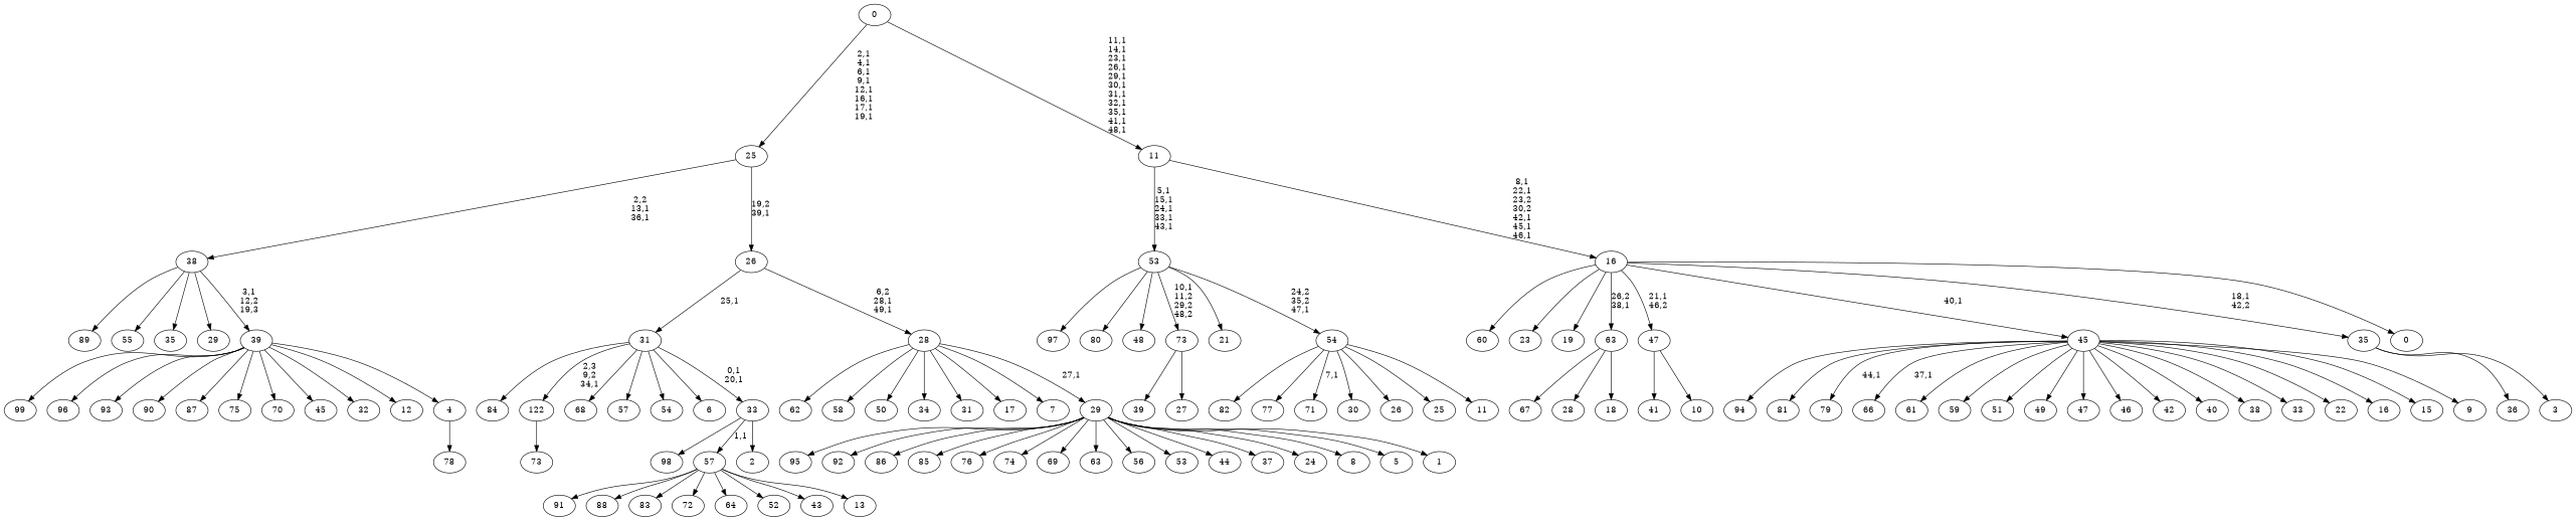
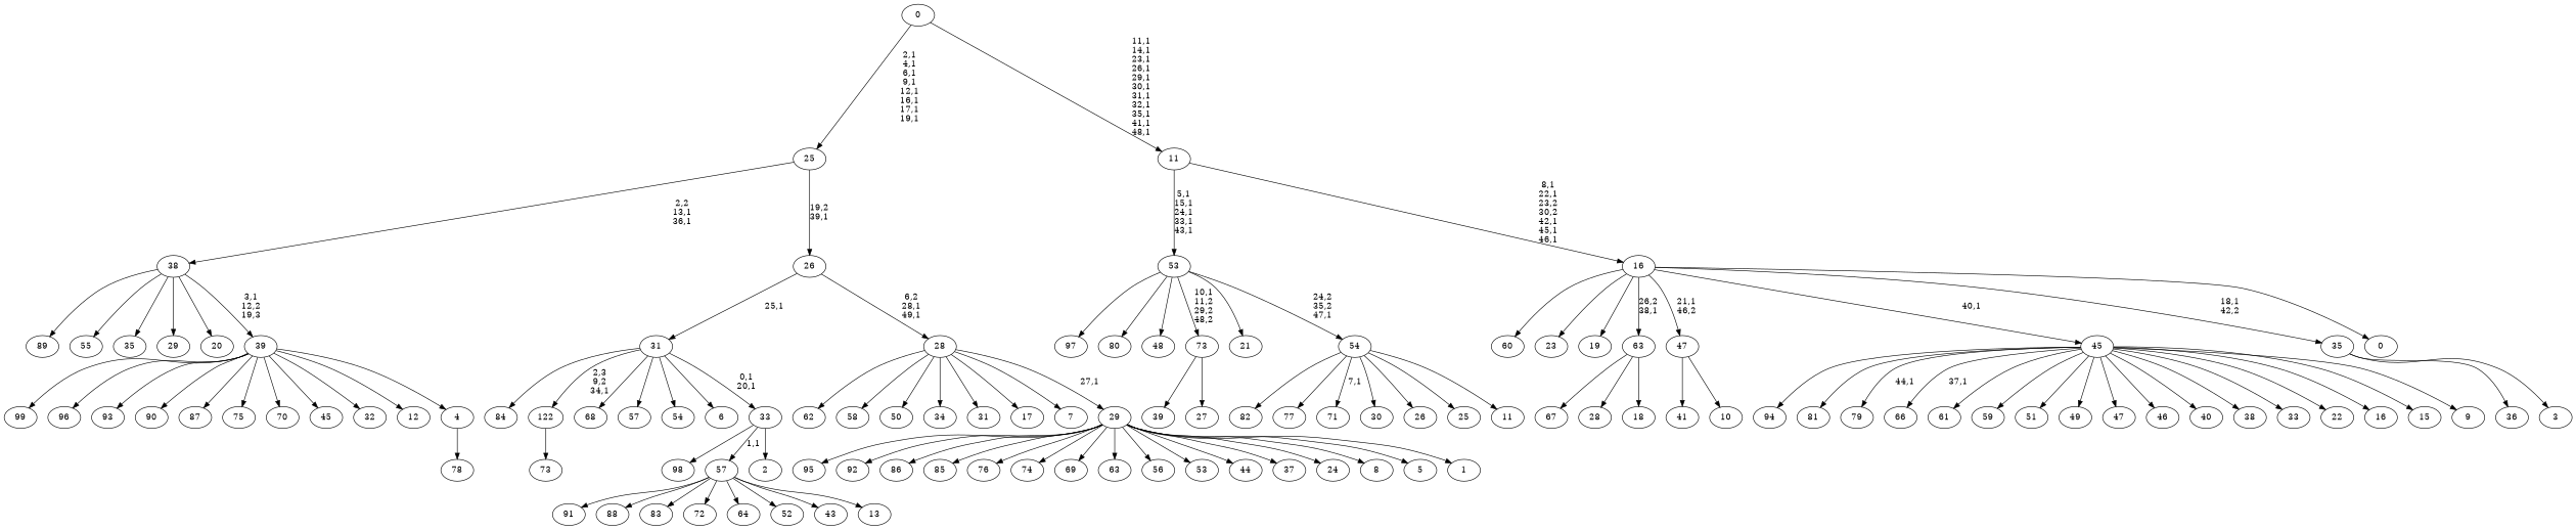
  digraph {
    n1 [label=99]
    n2 [label=98]
    n3 [label=97]
    n4 [label=96]
    n5 [label=95]
    n6 [label=94]
    n7 [label=93]
    n8 [label=92]
    n9 [label=91]
    n10 [label=90]
    n11 [label=89]
    n12 [label=88]
    n13 [label=87]
    n14 [label=86]
    n15 [label=85]
    n16 [label=84]
    n17 [label=83]
    n18 [label=82]
    n19 [label=81]
    n20 [label=80]
    n21 [label=79]
    n22 [label=78]
    n23 [label=77]
    n24 [label=76]
    n25 [label=75]
    n26 [label=74]
    n27 [label=73]
    122
    n29 [label=72]
    n30 [label=71]
    n31 [label=70]
    n32 [label=69]
    n33 [label=68]
    n34 [label=67]
    n35 [label=66]
    n36 [label=64]
    n37 [label=63]
    n38 [label=62]
    n39 [label=61]
    n40 [label=60]
    n41 [label=59]
    n42 [label=58]
    n43 [label=57]
    n44 [label=56]
    n45 [label=55]
    n46 [label=54]
    n47 [label=53]
    n48 [label=52]
    n49 [label=51]
    n50 [label=50]
    n51 [label=49]
    n52 [label=48]
    n53 [label=47]
    n54 [label=46]
    n55 [label=45]
    n56 [label=44]
    n57 [label=43]
-   n58 [label=42]
    n59 [label=41]
    n60 [label=40]
    n61 [label=39]
    n62 [label=38]
    n63 [label=37]
    n64 [label=36]
    n65 [label=35]
    n66 [label=34]
    n67 [label=33]
    n68 [label=32]
    n69 [label=31]
    n70 [label=30]
    n71 [label=29]
    n72 [label=28]
    n73 [label=27]
    73
    n75 [label=26]
    n76 [label=25]
    n77 [label=24]
    n78 [label=23]
    n79 [label=22]
    n80 [label=21]
+   n81 [label=20]
    n82 [label=19]
    n83 [label=18]
    63
    n85 [label=17]
    n86 [label=16]
    n87 [label=15]
    n88 [label=13]
    57
    n90 [label=12]
    n91 [label=11]
    54
    53
    n94 [label=10]
    47
    n96 [label=9]
    45
    n98 [label=8]
    n99 [label=7]
    n100 [label=6]
    n101 [label=5]
    n102 [label=4]
    39
    38
    n105 [label=3]
    35
    n107 [label=2]
    33
    31
    n110 [label=1]
    29
    28
    26
    25
    n115 [label=0]
    16
    11
    0
    122 -> n27
    73 -> n61
    73 -> n73
    63 -> n34
    63 -> n72
    63 -> n83
    57 -> n9
    57 -> n12
    57 -> n17
    57 -> n29
    57 -> n36
    57 -> n48
    57 -> n57
    57 -> n88
    54 -> n18
    54 -> n23
    54 -> n30 [label="7,1"]
    54 -> n70
    54 -> n75
    54 -> n76
    54 -> n91
    53 -> n3
    53 -> n20
    53 -> n52
    53 -> 73 [label="10,1\n11,2\n29,2\n48,2"]
    53 -> n80
    53 -> 54 [label="24,2\n35,2\n47,1"]
    47 -> n59
    47 -> n94
    45 -> n6
    45 -> n19
    45 -> n21 [label="44,1"]
    45 -> n35 [label="37,1"]
    45 -> n39
    45 -> n41
    45 -> n49
    45 -> n51
    45 -> n53
    45 -> n54
-   45 -> n58
    45 -> n60
    45 -> n62
    45 -> n67
    45 -> n79
    45 -> n86
    45 -> n87
    45 -> n96
    n102 -> n22
    39 -> n1
    39 -> n4
    39 -> n7
    39 -> n10
    39 -> n13
    39 -> n25
    39 -> n31
    39 -> n55
    39 -> n68
    39 -> n90
    39 -> n102
    38 -> n11
    38 -> n45
    38 -> n65
    38 -> n71
+   38 -> n81
    38 -> 39 [label="3,1\n12,2\n19,3"]
    35 -> n64
    35 -> n105
    33 -> n2
    33 -> 57 [label="1,1"]
    33 -> n107
    31 -> n16
    31 -> 122 [label="2,3\n9,2\n34,1"]
    31 -> n33
    31 -> n43
    31 -> n46
    31 -> n100
    31 -> 33 [label="0,1\n20,1"]
    29 -> n5
    29 -> n8
    29 -> n14
    29 -> n15
    29 -> n24
    29 -> n26
    29 -> n32
    29 -> n37
    29 -> n44
    29 -> n47
    29 -> n56
    29 -> n63
    29 -> n77
    29 -> n98
    29 -> n101
    29 -> n110
    28 -> n38
    28 -> n42
    28 -> n50
    28 -> n66
    28 -> n69
    28 -> n85
    28 -> n99
    28 -> 29 [label="27,1"]
    26 -> 31 [label="25,1"]
    26 -> 28 [label="6,2\n28,1\n49,1"]
    25 -> 38 [label="2,2\n13,1\n36,1"]
    25 -> 26 [label="19,2\n39,1"]
    16 -> n40
    16 -> n78
    16 -> n82
    16 -> 63 [label="26,2\n38,1"]
    16 -> 47 [label="21,1\n46,2"]
    16 -> 45 [label="40,1"]
    16 -> 35 [label="18,1\n42,2"]
    16 -> n115
    11 -> 53 [label="5,1\n15,1\n24,1\n33,1\n43,1"]
    11 -> 16 [label="8,1\n22,1\n23,2\n30,2\n42,1\n45,1\n46,1"]
    0 -> 25 [label="2,1\n4,1\n6,1\n9,1\n12,1\n16,1\n17,1\n19,1"]
    0 -> 11 [label="11,1\n14,1\n23,1\n26,1\n29,1\n30,1\n31,1\n32,1\n35,1\n41,1\n48,1"]
  }
